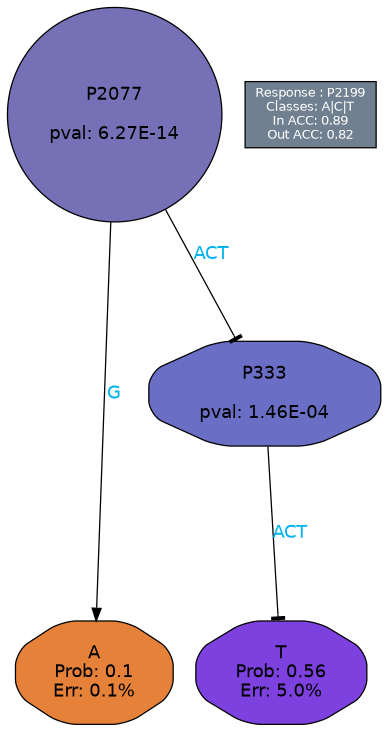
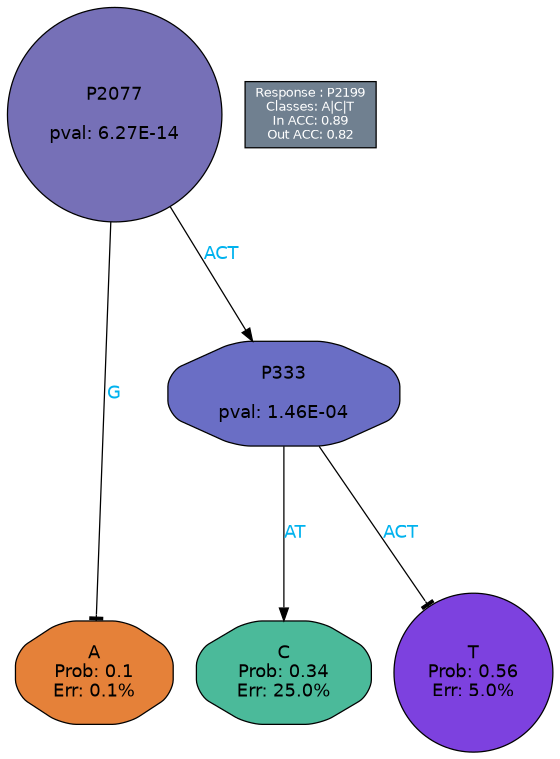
  digraph {
    ranksep=equally
    splines=polylines
    node [color=black fontname=helvetica shape=octagon style="filled, rounded"]
    edge [arrowhead=tee fontcolor=deepskyblue2 fontname=helvetica]
-   n2 [fillcolor="#7d41df" label="T\nProb: 0.56\nErr: 5.0%"]
+   n1 [fillcolor="#4bba9a" label="C\nProb: 0.34\nErr: 25.0%"]
+   n2 [fillcolor="#7d41df" label="T\nProb: 0.56\nErr: 5.0%" shape=circle]
    n3 [fillcolor="#e58139" label="A\nProb: 0.1\nErr: 0.1%"]
    n4 [align=left fillcolor=slategray fontcolor=white fontsize=10 label="Response : P2199\nClasses: A|C|T\nIn ACC: 0.89\nOut ACC: 0.82\n" shape=box style=filled]
    n5 [fillcolor="#7670b7" label="P2077\n\npval: 6.27E-14" shape=circle]
    n6 [fillcolor="#6a6ec5" label="P333\n\npval: 1.46E-04"]
    subgraph sub_1 {
      rank=same
+     n1
      n2
      n3
    }
    subgraph sub_2 {
      rank=same
      n4
      n5
    }
-   n5 -> n3 [arrowhead=normal label=G]
-   n5 -> n6 [label=ACT]
+   n5 -> n3 [label=G]
+   n5 -> n6 [arrowhead=normal label=ACT]
+   n6 -> n1 [arrowhead=normal label=AT]
    n6 -> n2 [label=ACT]
  }
